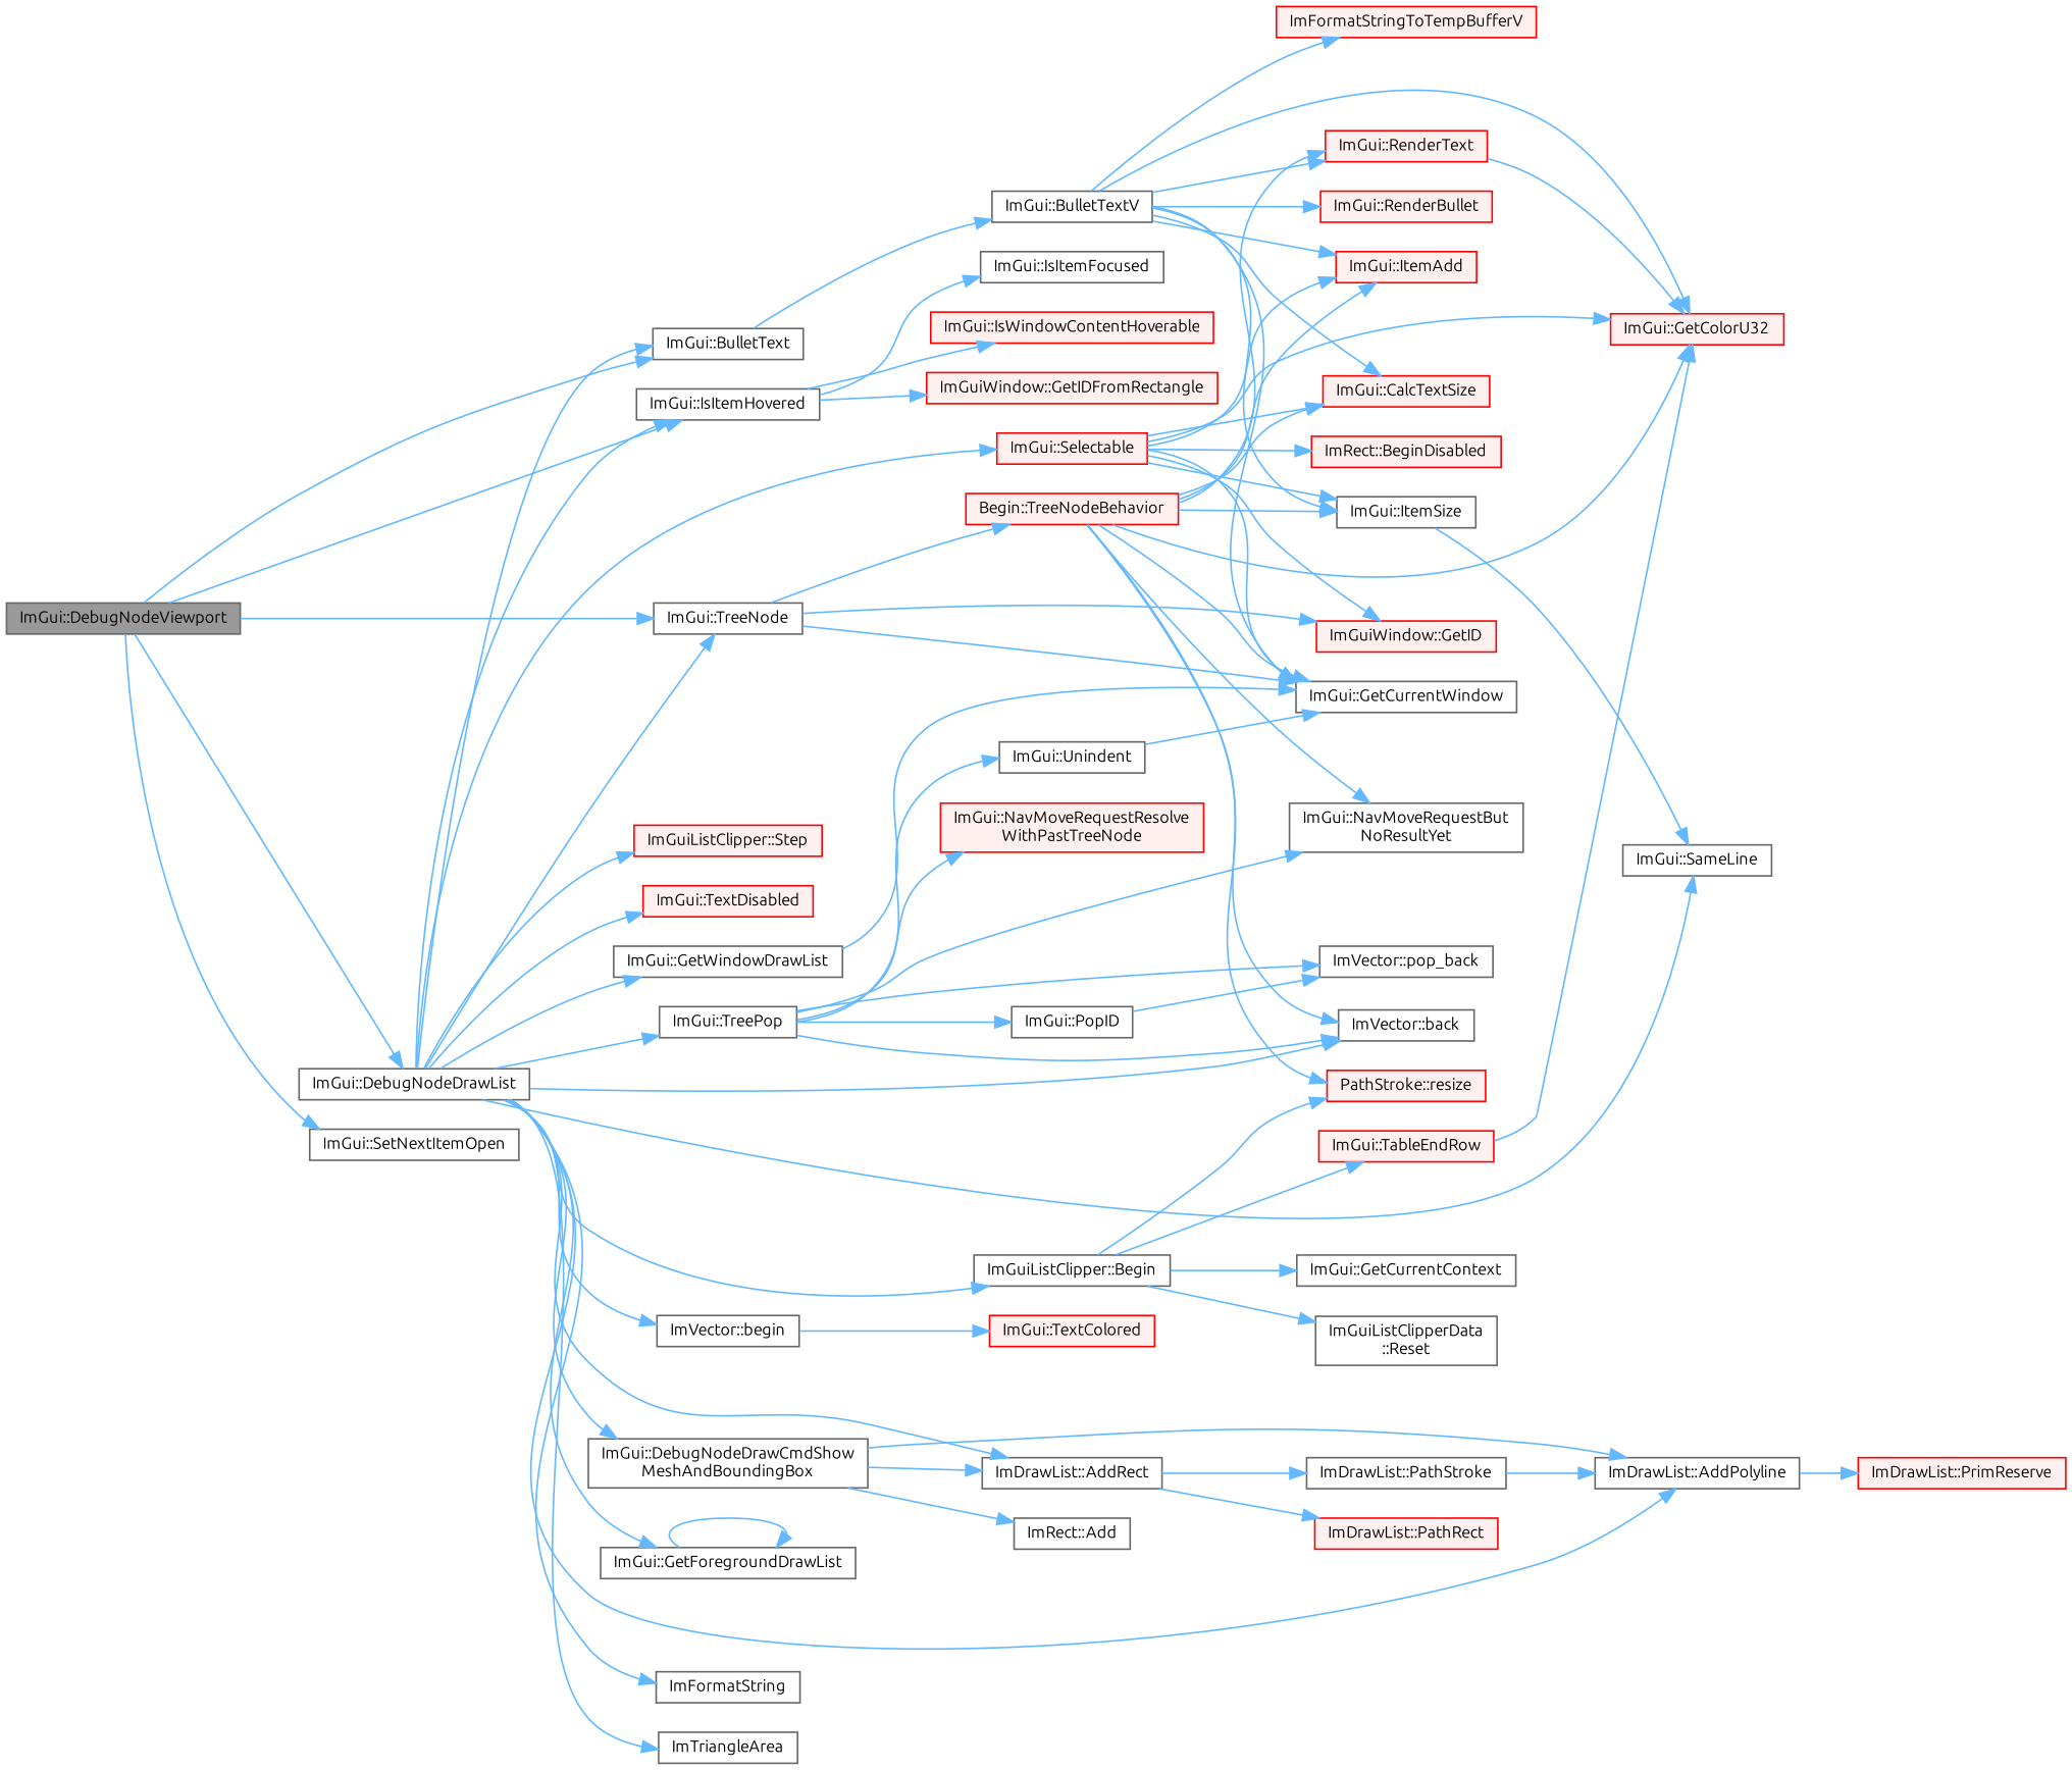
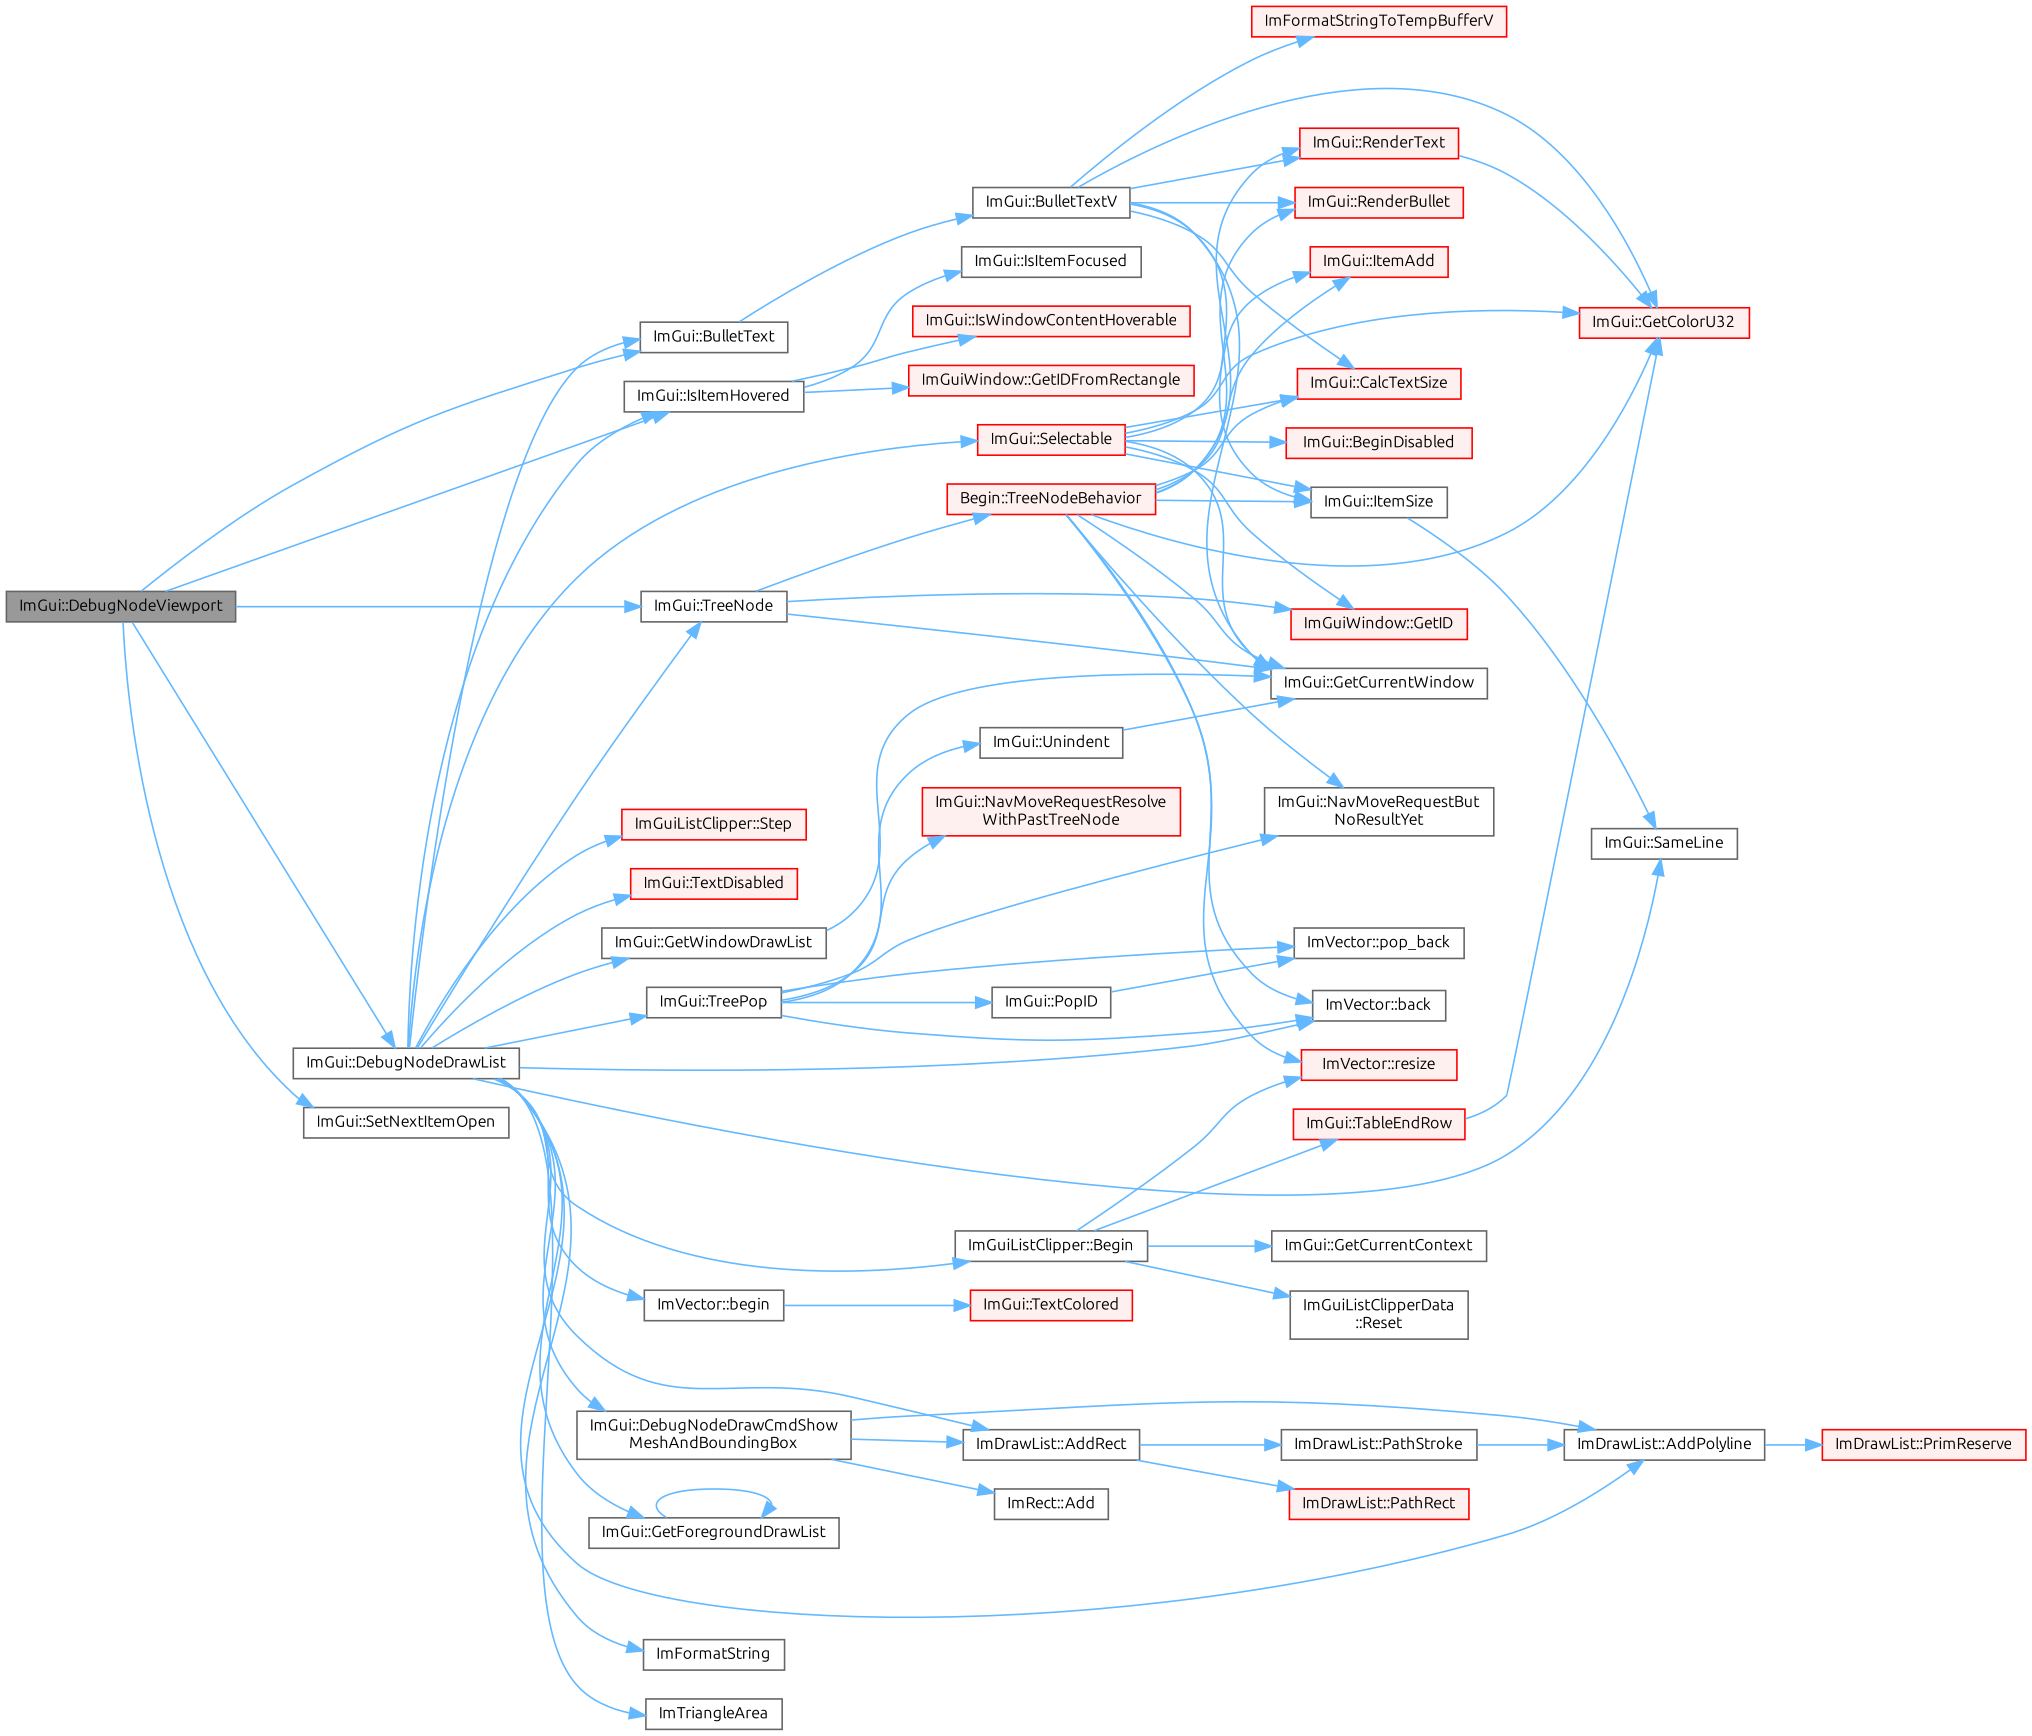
  digraph {
    fontname=Ubuntu
    rankdir=LR
    node [color=grey40 fillcolor=white fontname=Ubuntu fontsize=10 shape=box style=filled]
    edge [color=steelblue1 fontname=Ubuntu fontsize=10 labelfontname=Helvetica labelfontsize=10 style=solid]
    n1 [color=gray40 fillcolor=grey60 fontcolor=black height=0.2 label="ImGui::DebugNodeViewport" width=0.4]
    n2 [height=0.2 label="ImGui::BulletText" width=0.4]
    n3 [height=0.2 label="ImGui::DebugNodeDrawList" width=0.4]
    n4 [height=0.2 label="ImGui::IsItemHovered" width=0.4]
    n5 [height=0.2 label="ImGui::TreeNode" width=0.4]
    n6 [height=0.2 label="ImGui::SetNextItemOpen" width=0.4]
    n7 [height=0.2 label="ImGui::BulletTextV" width=0.4]
    n8 [height=0.2 label="ImGui::TreePop" width=0.4]
    n9 [height=0.2 label="ImGui::SameLine" width=0.4]
    n10 [height=0.2 label="ImDrawList::AddPolyline" width=0.4]
    n11 [height=0.2 label="ImDrawList::AddRect" width=0.4]
    n12 [height=0.2 label="ImVector::back" width=0.4]
    n13 [height=0.2 label="ImGuiListClipper::Begin" width=0.4]
    n14 [height=0.2 label="ImVector::begin" width=0.4]
    n15 [height=0.2 label="ImGui::DebugNodeDrawCmdShow\lMeshAndBoundingBox" width=0.4]
    n16 [height=0.2 label="ImGui::GetForegroundDrawList" width=0.4]
    n17 [height=0.2 label="ImGui::GetWindowDrawList" width=0.4]
    n18 [height=0.2 label=ImFormatString width=0.4]
    n19 [height=0.2 label=ImTriangleArea width=0.4]
    n20 [color=red fillcolor="#FFF0F0" height=0.2 label="ImGui::Selectable" width=0.4]
    n21 [color=red fillcolor="#FFF0F0" height=0.2 label="ImGuiListClipper::Step" width=0.4]
    n22 [color=red fillcolor="#FFF0F0" height=0.2 label="ImGui::TextDisabled" width=0.4]
    n23 [color=red fillcolor="#FFF0F0" height=0.2 label="ImGuiWindow::GetIDFromRectangle" width=0.4]
    n24 [height=0.2 label="ImGui::IsItemFocused" width=0.4]
    n25 [color=red fillcolor="#FFF0F0" height=0.2 label="ImGui::IsWindowContentHoverable" width=0.4]
    n26 [height=0.2 label="ImGui::GetCurrentWindow" width=0.4]
    n27 [color=red fillcolor="#FFF0F0" height=0.2 label="ImGuiWindow::GetID" width=0.4]
    n28 [color=red fillcolor="#FFF0F0" height=0.2 label="Begin::TreeNodeBehavior" width=0.4]
    n29 [height=0.2 label="ImGui::NavMoveRequestBut\lNoResultYet" width=0.4]
    n30 [color=red fillcolor="#FFF0F0" height=0.2 label="ImGui::NavMoveRequestResolve\lWithPastTreeNode" width=0.4]
    n31 [height=0.2 label="ImVector::pop_back" width=0.4]
    n32 [height=0.2 label="ImGui::PopID" width=0.4]
    n33 [height=0.2 label="ImGui::Unindent" width=0.4]
    n34 [color=red fillcolor="#FFF0F0" height=0.2 label="ImGui::CalcTextSize" width=0.4]
    n35 [color=red fillcolor="#FFF0F0" height=0.2 label="ImGui::GetColorU32" width=0.4]
    n36 [color=red fillcolor="#FFF0F0" height=0.2 label=ImFormatStringToTempBufferV width=0.4]
    n37 [color=red fillcolor="#FFF0F0" height=0.2 label="ImGui::ItemAdd" width=0.4]
    n38 [height=0.2 label="ImGui::ItemSize" width=0.4]
    n39 [color=red fillcolor="#FFF0F0" height=0.2 label="ImGui::RenderBullet" width=0.4]
    n40 [color=red fillcolor="#FFF0F0" height=0.2 label="ImGui::RenderText" width=0.4]
    n41 [color=red fillcolor="#FFF0F0" height=0.2 label="ImDrawList::PrimReserve" width=0.4]
    n42 [color=red fillcolor="#FFF0F0" height=0.2 label="ImDrawList::PathRect" width=0.4]
    n43 [height=0.2 label="ImDrawList::PathStroke" width=0.4]
    n44 [height=0.2 label="ImGui::GetCurrentContext" width=0.4]
    n45 [height=0.2 label="ImGuiListClipperData\l::Reset" width=0.4]
-   n46 [color=red fillcolor="#FFF0F0" height=0.2 label="PathStroke::resize" width=0.4]
+   n46 [color=red fillcolor="#FFF0F0" height=0.2 label="ImVector::resize" width=0.4]
    n47 [color=red fillcolor="#FFF0F0" height=0.2 label="ImGui::TableEndRow" width=0.4]
    n48 [color=red fillcolor="#FFF0F0" height=0.2 label="ImGui::TextColored" width=0.4]
    n49 [height=0.2 label="ImRect::Add" width=0.4]
-   n50 [color=red fillcolor="#FFF0F0" height=0.2 label="ImRect::BeginDisabled" width=0.4]
+   n50 [color=red fillcolor="#FFF0F0" height=0.2 label="ImGui::BeginDisabled" width=0.4]
    n1 -> n2
    n1 -> n3
    n1 -> n4
    n1 -> n5
    n1 -> n6
    n2 -> n7
    n3 -> n2
    n3 -> n4
    n3 -> n5
    n3 -> n8
    n3 -> n9
    n3 -> n10
    n3 -> n11
    n3 -> n12
    n3 -> n13
    n3 -> n14
    n3 -> n15
    n3 -> n16
    n3 -> n17
    n3 -> n18
    n3 -> n19
    n3 -> n20
    n3 -> n21
    n3 -> n22
    n4 -> n23
    n4 -> n24
    n4 -> n25
    n5 -> n26
    n5 -> n27
    n5 -> n28
    n7 -> n26
    n7 -> n34
    n7 -> n35
    n7 -> n36
-   n7 -> n37
    n7 -> n38
    n7 -> n39
    n7 -> n40
    n8 -> n12
    n8 -> n29
    n8 -> n30
    n8 -> n31
    n8 -> n32
    n8 -> n33
    n10 -> n41
    n11 -> n42
    n11 -> n43
    n13 -> n44
    n13 -> n45
    n13 -> n46
    n13 -> n47
    n14 -> n48
    n15 -> n10
    n15 -> n11
    n15 -> n49
    n16 -> n16
    n17 -> n26
    n20 -> n26
    n20 -> n27
    n20 -> n34
    n20 -> n35
    n20 -> n37
    n20 -> n38
    n20 -> n50
    n28 -> n12
    n28 -> n26
    n28 -> n29
    n28 -> n34
    n28 -> n35
    n28 -> n37
    n28 -> n38
+   n28 -> n39
    n28 -> n40
    n28 -> n46
    n32 -> n31
    n33 -> n26
    n38 -> n9
    n40 -> n35
    n43 -> n10
    n47 -> n35
  }
